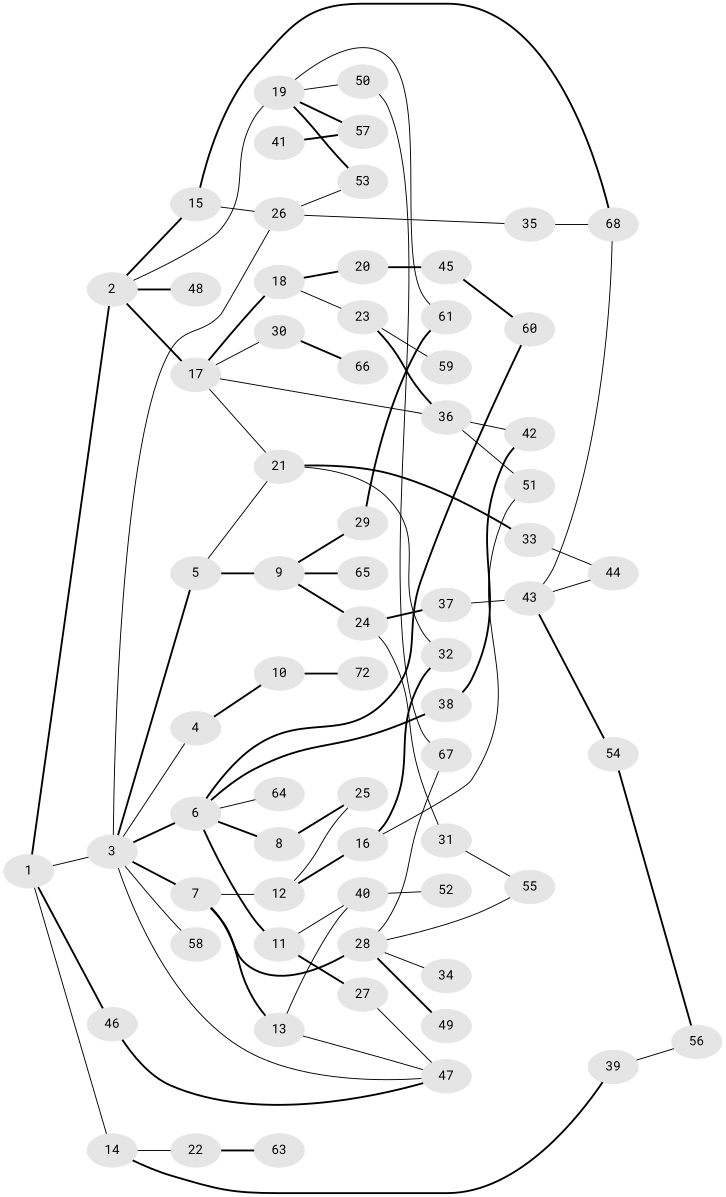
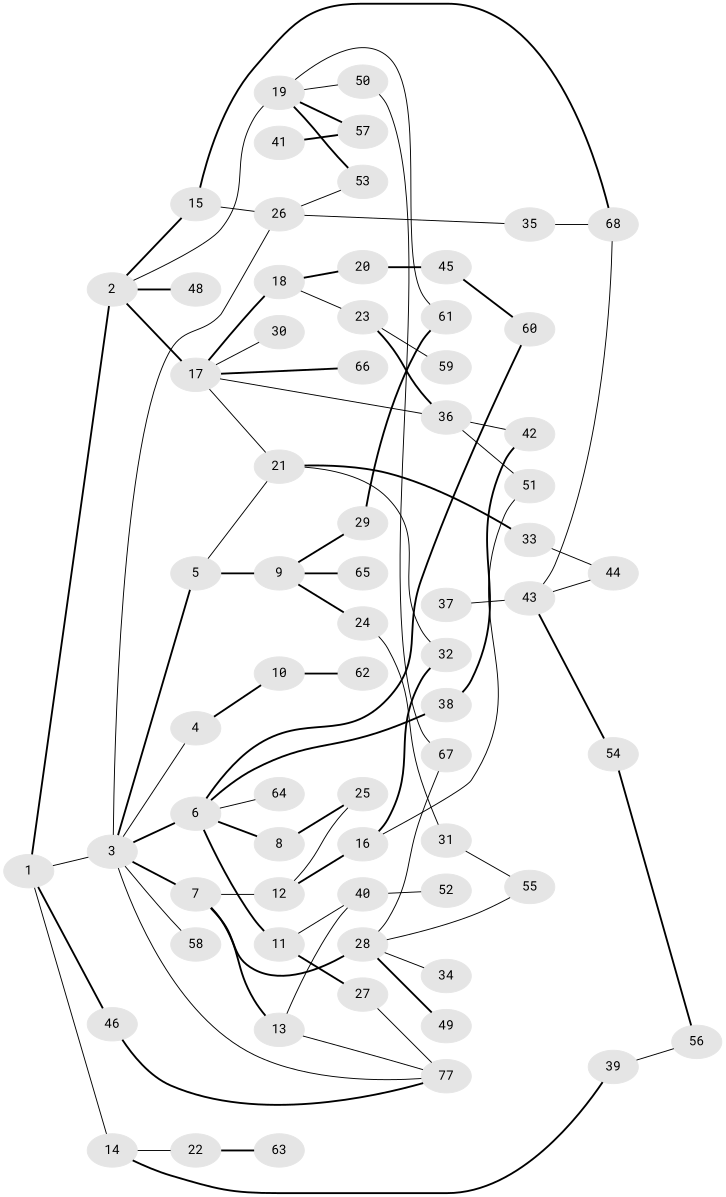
  graph {
    fontname="Roboto Mono"
    rankdir=LR
    node [color=gray90 fontname="Roboto Mono" style=filled]
    edge [fontname="Roboto Mono" style=bold]
    1
    2
    3
    14
    46
    15
    17
    19
    48
    4
    5
    6
    7
    26
-   47
+   47 [label=77]
    58
    22
    39
    68
    21
    18
    30
    36
    66
    50
    53
    57
    61
    10
    9
    8
    11
    38
    60
    64
    12
    13
    28
    35
-   62 [label=72]
+   62
    24
    29
    65
    32
    33
    25
    27
    40
    42
    16
    34
    49
    55
    67
    41
    31
    37
    52
    51
    63
    56
    20
    23
    45
    59
    44
    43
    54
    1 -- 2
    1 -- 3 [style=solid]
    1 -- 14 [style=solid]
    1 -- 46
    2 -- 15
    2 -- 17
    2 -- 19 [style=solid]
    2 -- 48
    3 -- 4 [style=solid]
    3 -- 5
    3 -- 6
    3 -- 7
    3 -- 26 [style=solid]
    3 -- 47 [style=solid]
    3 -- 58 [style=solid]
    14 -- 22 [style=solid]
    14 -- 39
    46 -- 47
    15 -- 26 [style=solid]
    15 -- 68
    17 -- 21 [style=solid]
    17 -- 18
    17 -- 30 [style=solid]
    17 -- 36 [style=solid]
-   30 -- 66
+   17 -- 66
    19 -- 50 [style=solid]
    19 -- 53
    19 -- 57
    19 -- 61 [style=solid]
    4 -- 10
    5 -- 21 [style=solid]
    5 -- 9
    6 -- 8
    6 -- 11
    6 -- 38
    6 -- 60
    6 -- 64 [style=solid]
    7 -- 12 [style=solid]
    7 -- 13
    7 -- 28
    26 -- 53 [style=solid]
    26 -- 35 [style=solid]
    22 -- 63
    39 -- 56 [style=solid]
    21 -- 32 [style=solid]
    21 -- 33
    18 -- 20
    18 -- 23 [style=solid]
    36 -- 42 [style=solid]
    36 -- 51 [style=solid]
    50 -- 67 [style=solid]
    10 -- 62
    9 -- 24
    9 -- 29
    9 -- 65
    8 -- 25
    11 -- 27
    11 -- 40 [style=solid]
    38 -- 42
    12 -- 25 [style=solid]
    12 -- 16
    13 -- 47 [style=solid]
    13 -- 40 [style=solid]
    28 -- 34 [style=solid]
    28 -- 49
    28 -- 55 [style=solid]
    28 -- 67 [style=solid]
    35 -- 68 [style=solid]
    24 -- 31 [style=solid]
-   24 -- 37
    29 -- 61
    33 -- 44 [style=solid]
    27 -- 47 [style=solid]
    40 -- 52 [style=solid]
    16 -- 32
    16 -- 51 [style=solid]
    41 -- 57
    31 -- 55 [style=solid]
    37 -- 43 [style=solid]
    20 -- 45
    23 -- 36
    23 -- 59 [style=solid]
    45 -- 60
    43 -- 68 [style=solid]
    43 -- 44 [style=solid]
    43 -- 54
    54 -- 56
  }
